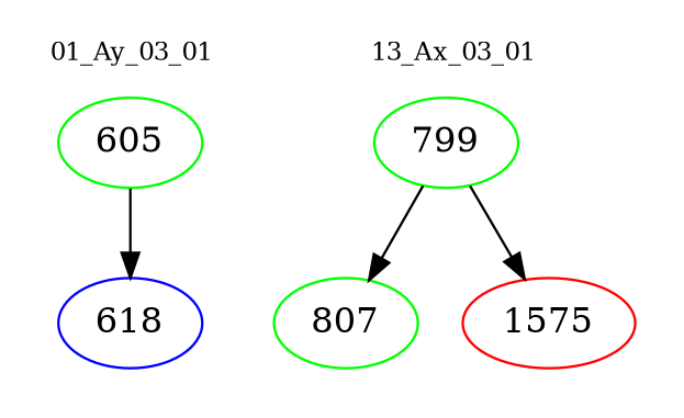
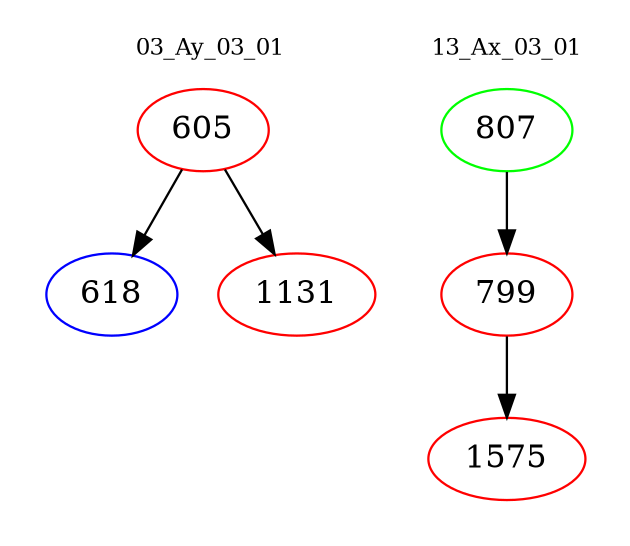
  digraph {
    node [color=green]
    edge [color=black]
-   n1 [label=605]
+   n1 [color=red label=605]
    n2 [color=blue label=618]
-   n4 [label=799]
+   n3 [color=red label=1131]
+   n4 [color=red label=799]
    n5 [label=807]
    n6 [color=red label=1575]
    subgraph cluster_1 {
      color=white
      fontsize=10
-     label="01_Ay_03_01"
+     label="03_Ay_03_01"
      n1
      n2
+     n3
    }
    subgraph cluster_2 {
      color=white
      fontsize=10
      label="13_Ax_03_01"
      n4
      n5
      n6
    }
    n1 -> n2
-   n4 -> n5
+   n1 -> n3
+   n5 -> n4
    n4 -> n6
  }
